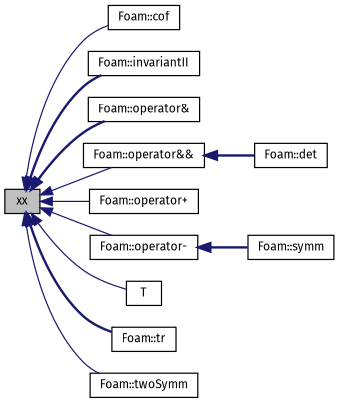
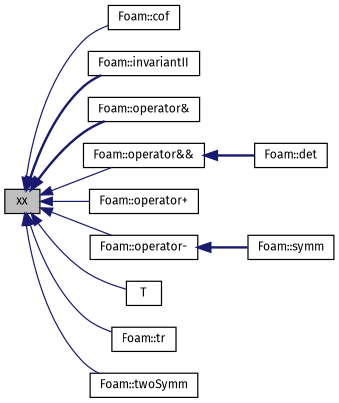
  digraph {
    fontname="Fira Sans"
    rankdir=LR
    node [color=black fontname="Fira Sans" fontsize=10 shape=record]
    edge [color=midnightblue dir=back fontname="Fira Sans" fontsize=10 labelfontname=Helvetica labelfontsize=10 style=solid]
    n1 [fillcolor=grey75 fontcolor=black height=0.2 label=xx style=filled width=0.4]
    n2 [height=0.2 label="Foam::cof" width=0.4]
    n3 [height=0.2 label="Foam::invariantII" width=0.4]
    n4 [height=0.2 label="Foam::operator&" width=0.4]
    n5 [height=0.2 label="Foam::operator&&" width=0.4]
    n6 [height=0.2 label="Foam::operator+" width=0.4]
    n7 [height=0.2 label="Foam::operator-" width=0.4]
    n8 [height=0.2 label=T width=0.4]
    n9 [height=0.2 label="Foam::tr" width=0.4]
    n10 [height=0.2 label="Foam::twoSymm" width=0.4]
    n11 [height=0.2 label="Foam::det" width=0.4]
    n12 [height=0.2 label="Foam::symm" width=0.4]
    n1 -> n2
    n1 -> n3 [style=bold]
    n1 -> n4 [style=bold]
    n1 -> n5
    n1 -> n6
    n1 -> n7
    n1 -> n8
-   n1 -> n9 [style=bold]
+   n1 -> n9
    n1 -> n10
    n5 -> n11 [style=bold]
    n7 -> n12 [style=bold]
  }
